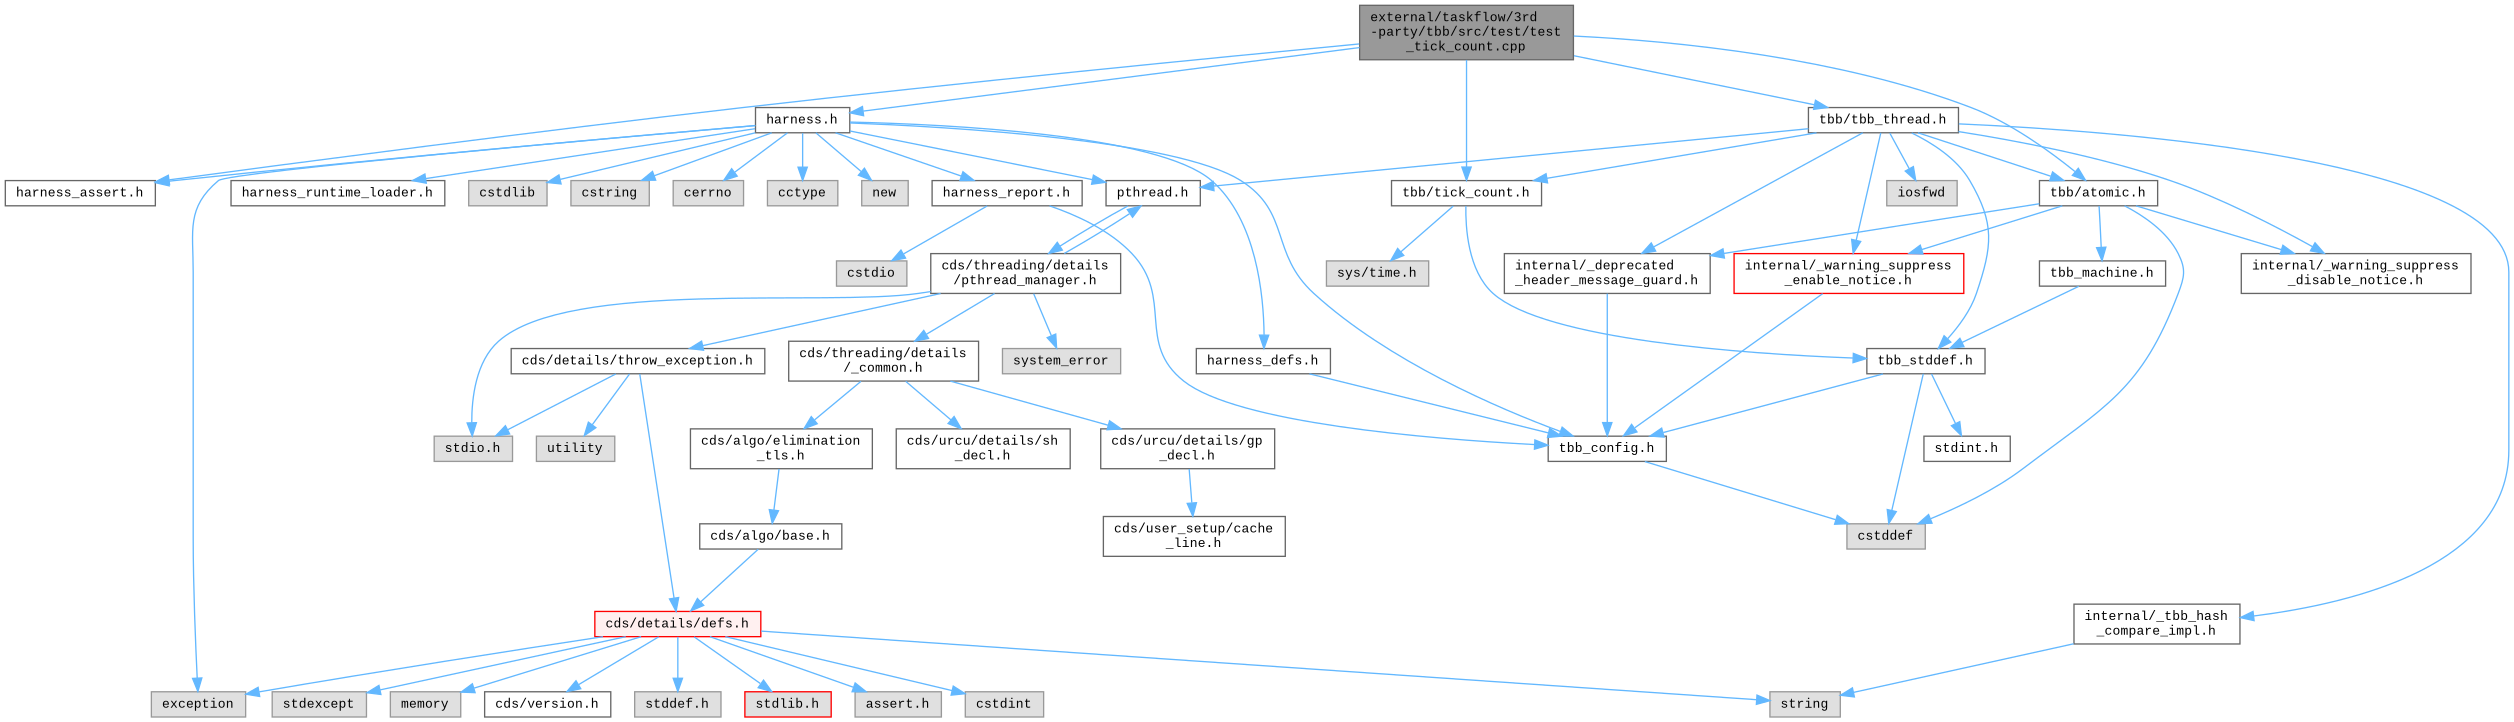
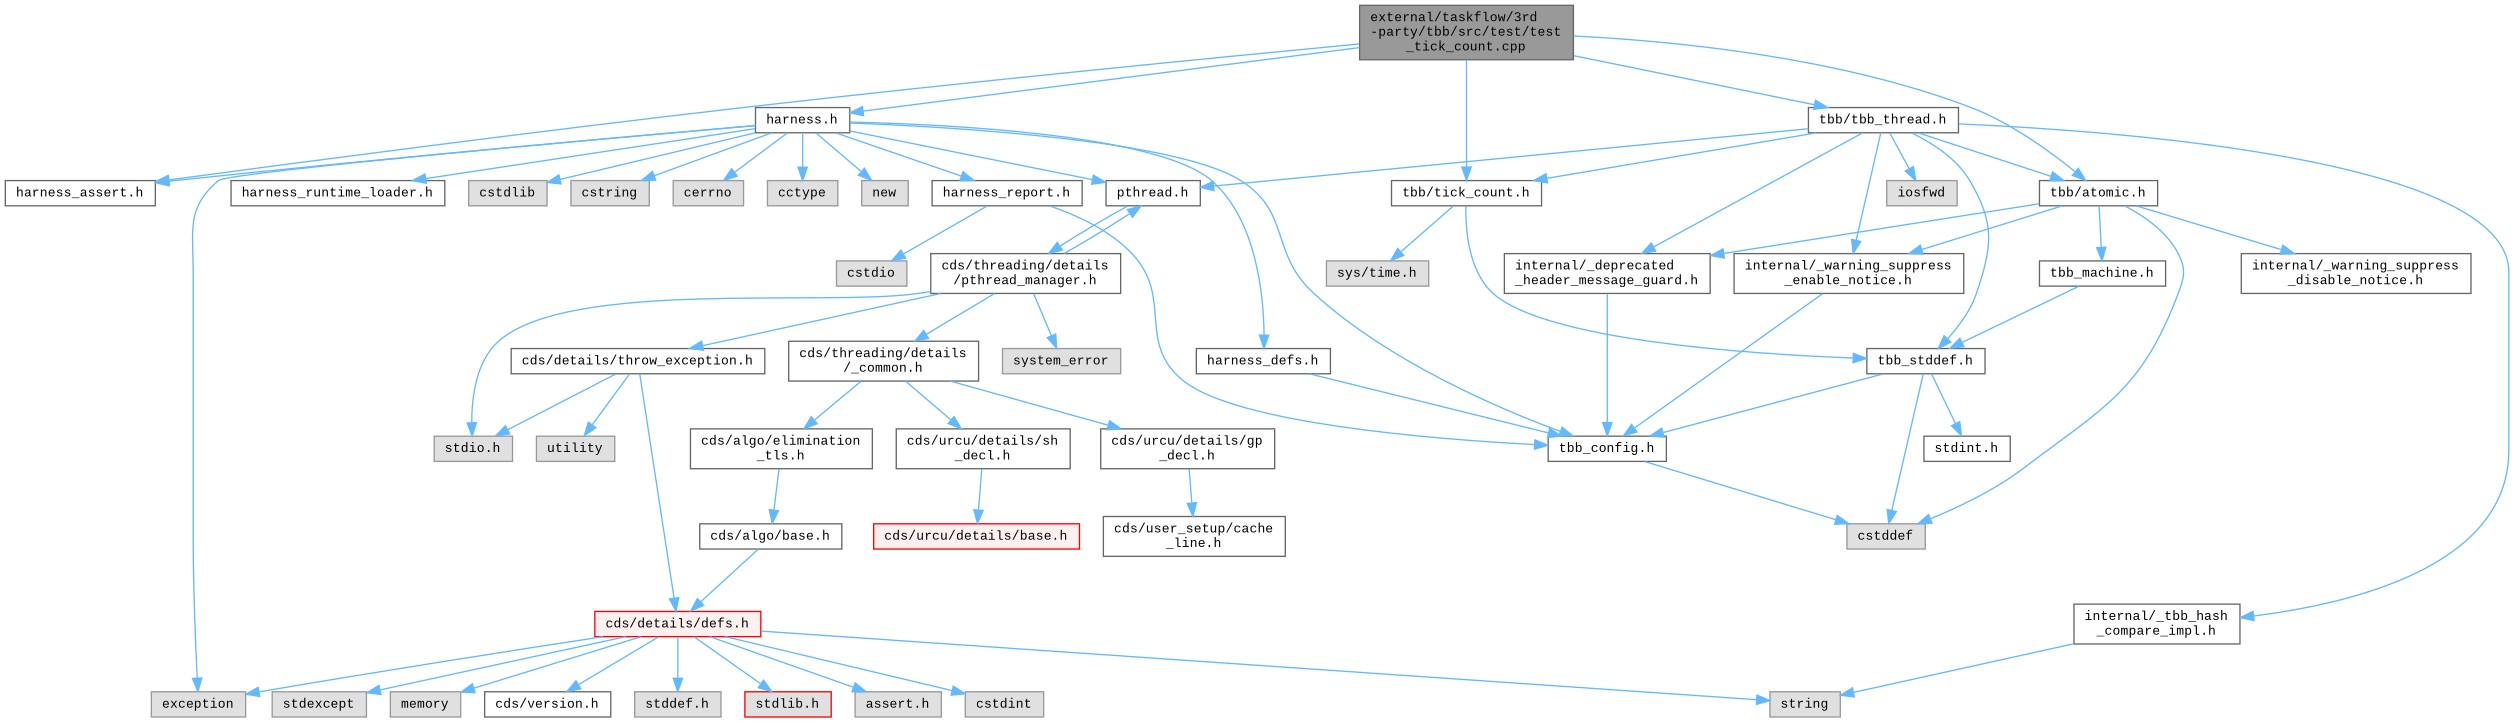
  digraph {
    fontname="Liberation Mono"
    node [color=grey40 fillcolor=white fontname="Liberation Mono" fontsize=10 shape=box style=filled]
    edge [color=steelblue1 fontname="Liberation Mono" fontsize=10 labelfontname=Helvetica labelfontsize=10 style=solid]
    n1 [color=gray40 fillcolor=grey60 fontcolor=black height=0.2 label="external/taskflow/3rd\l-party/tbb/src/test/test\l_tick_count.cpp" width=0.4]
    n2 [height=0.2 label="tbb/tick_count.h" width=0.4]
    n3 [height=0.2 label="harness_assert.h" width=0.4]
    n4 [height=0.2 label="harness.h" width=0.4]
    n5 [height=0.2 label="tbb/atomic.h" width=0.4]
    n6 [height=0.2 label="tbb/tbb_thread.h" width=0.4]
    n7 [height=0.2 label="tbb_stddef.h" width=0.4]
    n8 [color=grey60 fillcolor="#E0E0E0" height=0.2 label="sys/time.h" width=0.4]
    n9 [height=0.2 label="tbb_config.h" width=0.4]
    n10 [height=0.2 label="harness_defs.h" width=0.4]
    n11 [color=grey60 fillcolor="#E0E0E0" height=0.2 label=cstdlib width=0.4]
    n12 [color=grey60 fillcolor="#E0E0E0" height=0.2 label=cstring width=0.4]
    n13 [color=grey60 fillcolor="#E0E0E0" height=0.2 label=cerrno width=0.4]
    n14 [color=grey60 fillcolor="#E0E0E0" height=0.2 label=cctype width=0.4]
    n15 [color=grey60 fillcolor="#E0E0E0" height=0.2 label=new width=0.4]
    n16 [height=0.2 label="pthread.h" width=0.4]
    n17 [color=grey60 fillcolor="#E0E0E0" height=0.2 label=exception width=0.4]
    n18 [height=0.2 label="harness_runtime_loader.h" width=0.4]
    n19 [height=0.2 label="harness_report.h" width=0.4]
    n20 [color=grey60 fillcolor="#E0E0E0" height=0.2 label=cstddef width=0.4]
    n21 [height=0.2 label="internal/_deprecated\l_header_message_guard.h" width=0.4]
-   n22 [color=red height=0.2 label="internal/_warning_suppress\l_enable_notice.h" width=0.4]
+   n22 [height=0.2 label="internal/_warning_suppress\l_enable_notice.h" width=0.4]
    n23 [height=0.2 label="tbb_machine.h" width=0.4]
    n24 [height=0.2 label="internal/_warning_suppress\l_disable_notice.h" width=0.4]
    n25 [height=0.2 label="internal/_tbb_hash\l_compare_impl.h" width=0.4]
    n26 [color=grey60 fillcolor="#E0E0E0" height=0.2 label=iosfwd width=0.4]
    n27 [height=0.2 label="stdint.h" width=0.4]
    n28 [height=0.2 label="cds/threading/details\l/pthread_manager.h" width=0.4]
    n29 [color=grey60 fillcolor="#E0E0E0" height=0.2 label=cstdio width=0.4]
    n30 [color=grey60 fillcolor="#E0E0E0" height=0.2 label=system_error width=0.4]
    n31 [color=grey60 fillcolor="#E0E0E0" height=0.2 label="stdio.h" width=0.4]
    n32 [height=0.2 label="cds/threading/details\l/_common.h" width=0.4]
    n33 [height=0.2 label="cds/details/throw_exception.h" width=0.4]
    n34 [height=0.2 label="cds/urcu/details/gp\l_decl.h" width=0.4]
    n35 [height=0.2 label="cds/urcu/details/sh\l_decl.h" width=0.4]
    n36 [height=0.2 label="cds/algo/elimination\l_tls.h" width=0.4]
    n37 [color=red fillcolor="#FFF0F0" height=0.2 label="cds/details/defs.h" width=0.4]
    n38 [color=grey60 fillcolor="#E0E0E0" height=0.2 label=utility width=0.4]
    n39 [height=0.2 label="cds/user_setup/cache\l_line.h" width=0.4]
+   n40 [color=red fillcolor="#FFF0F0" height=0.2 label="cds/urcu/details/base.h" width=0.4]
    n41 [height=0.2 label="cds/algo/base.h" width=0.4]
    n42 [color=grey60 fillcolor="#E0E0E0" height=0.2 label="stddef.h" width=0.4]
    n43 [color=red fillcolor="#E0E0E0" height=0.2 label="stdlib.h" width=0.4]
    n44 [color=grey60 fillcolor="#E0E0E0" height=0.2 label="assert.h" width=0.4]
    n45 [color=grey60 fillcolor="#E0E0E0" height=0.2 label=cstdint width=0.4]
    n46 [color=grey60 fillcolor="#E0E0E0" height=0.2 label=stdexcept width=0.4]
    n47 [color=grey60 fillcolor="#E0E0E0" height=0.2 label=string width=0.4]
    n48 [color=grey60 fillcolor="#E0E0E0" height=0.2 label=memory width=0.4]
    n49 [height=0.2 label="cds/version.h" width=0.4]
    n1 -> n2
    n1 -> n3
    n1 -> n4
    n1 -> n5
    n1 -> n6
    n2 -> n7
    n2 -> n8
    n4 -> n3
    n4 -> n9
    n4 -> n10
    n4 -> n11
    n4 -> n12
    n4 -> n13
    n4 -> n14
    n4 -> n15
    n4 -> n16
    n4 -> n17
    n4 -> n18
    n4 -> n19
    n5 -> n20
    n5 -> n21
    n5 -> n22
    n5 -> n23
    n5 -> n24
    n6 -> n2
    n6 -> n5
    n6 -> n7
    n6 -> n16
    n6 -> n21
    n6 -> n22
-   n6 -> n24
    n6 -> n25
    n6 -> n26
    n7 -> n9
    n7 -> n20
    n7 -> n27
    n9 -> n20
    n10 -> n9
    n16 -> n28
    n19 -> n9
    n19 -> n29
    n21 -> n9
    n22 -> n9
    n23 -> n7
    n25 -> n47
    n28 -> n16
    n28 -> n30
    n28 -> n31
    n28 -> n32
    n28 -> n33
    n32 -> n34
    n32 -> n35
    n32 -> n36
    n33 -> n31
    n33 -> n37
    n33 -> n38
    n34 -> n39
+   n35 -> n40
    n36 -> n41
    n37 -> n17
    n37 -> n42
    n37 -> n43
    n37 -> n44
    n37 -> n45
    n37 -> n46
    n37 -> n47
    n37 -> n48
    n37 -> n49
    n41 -> n37
  }
